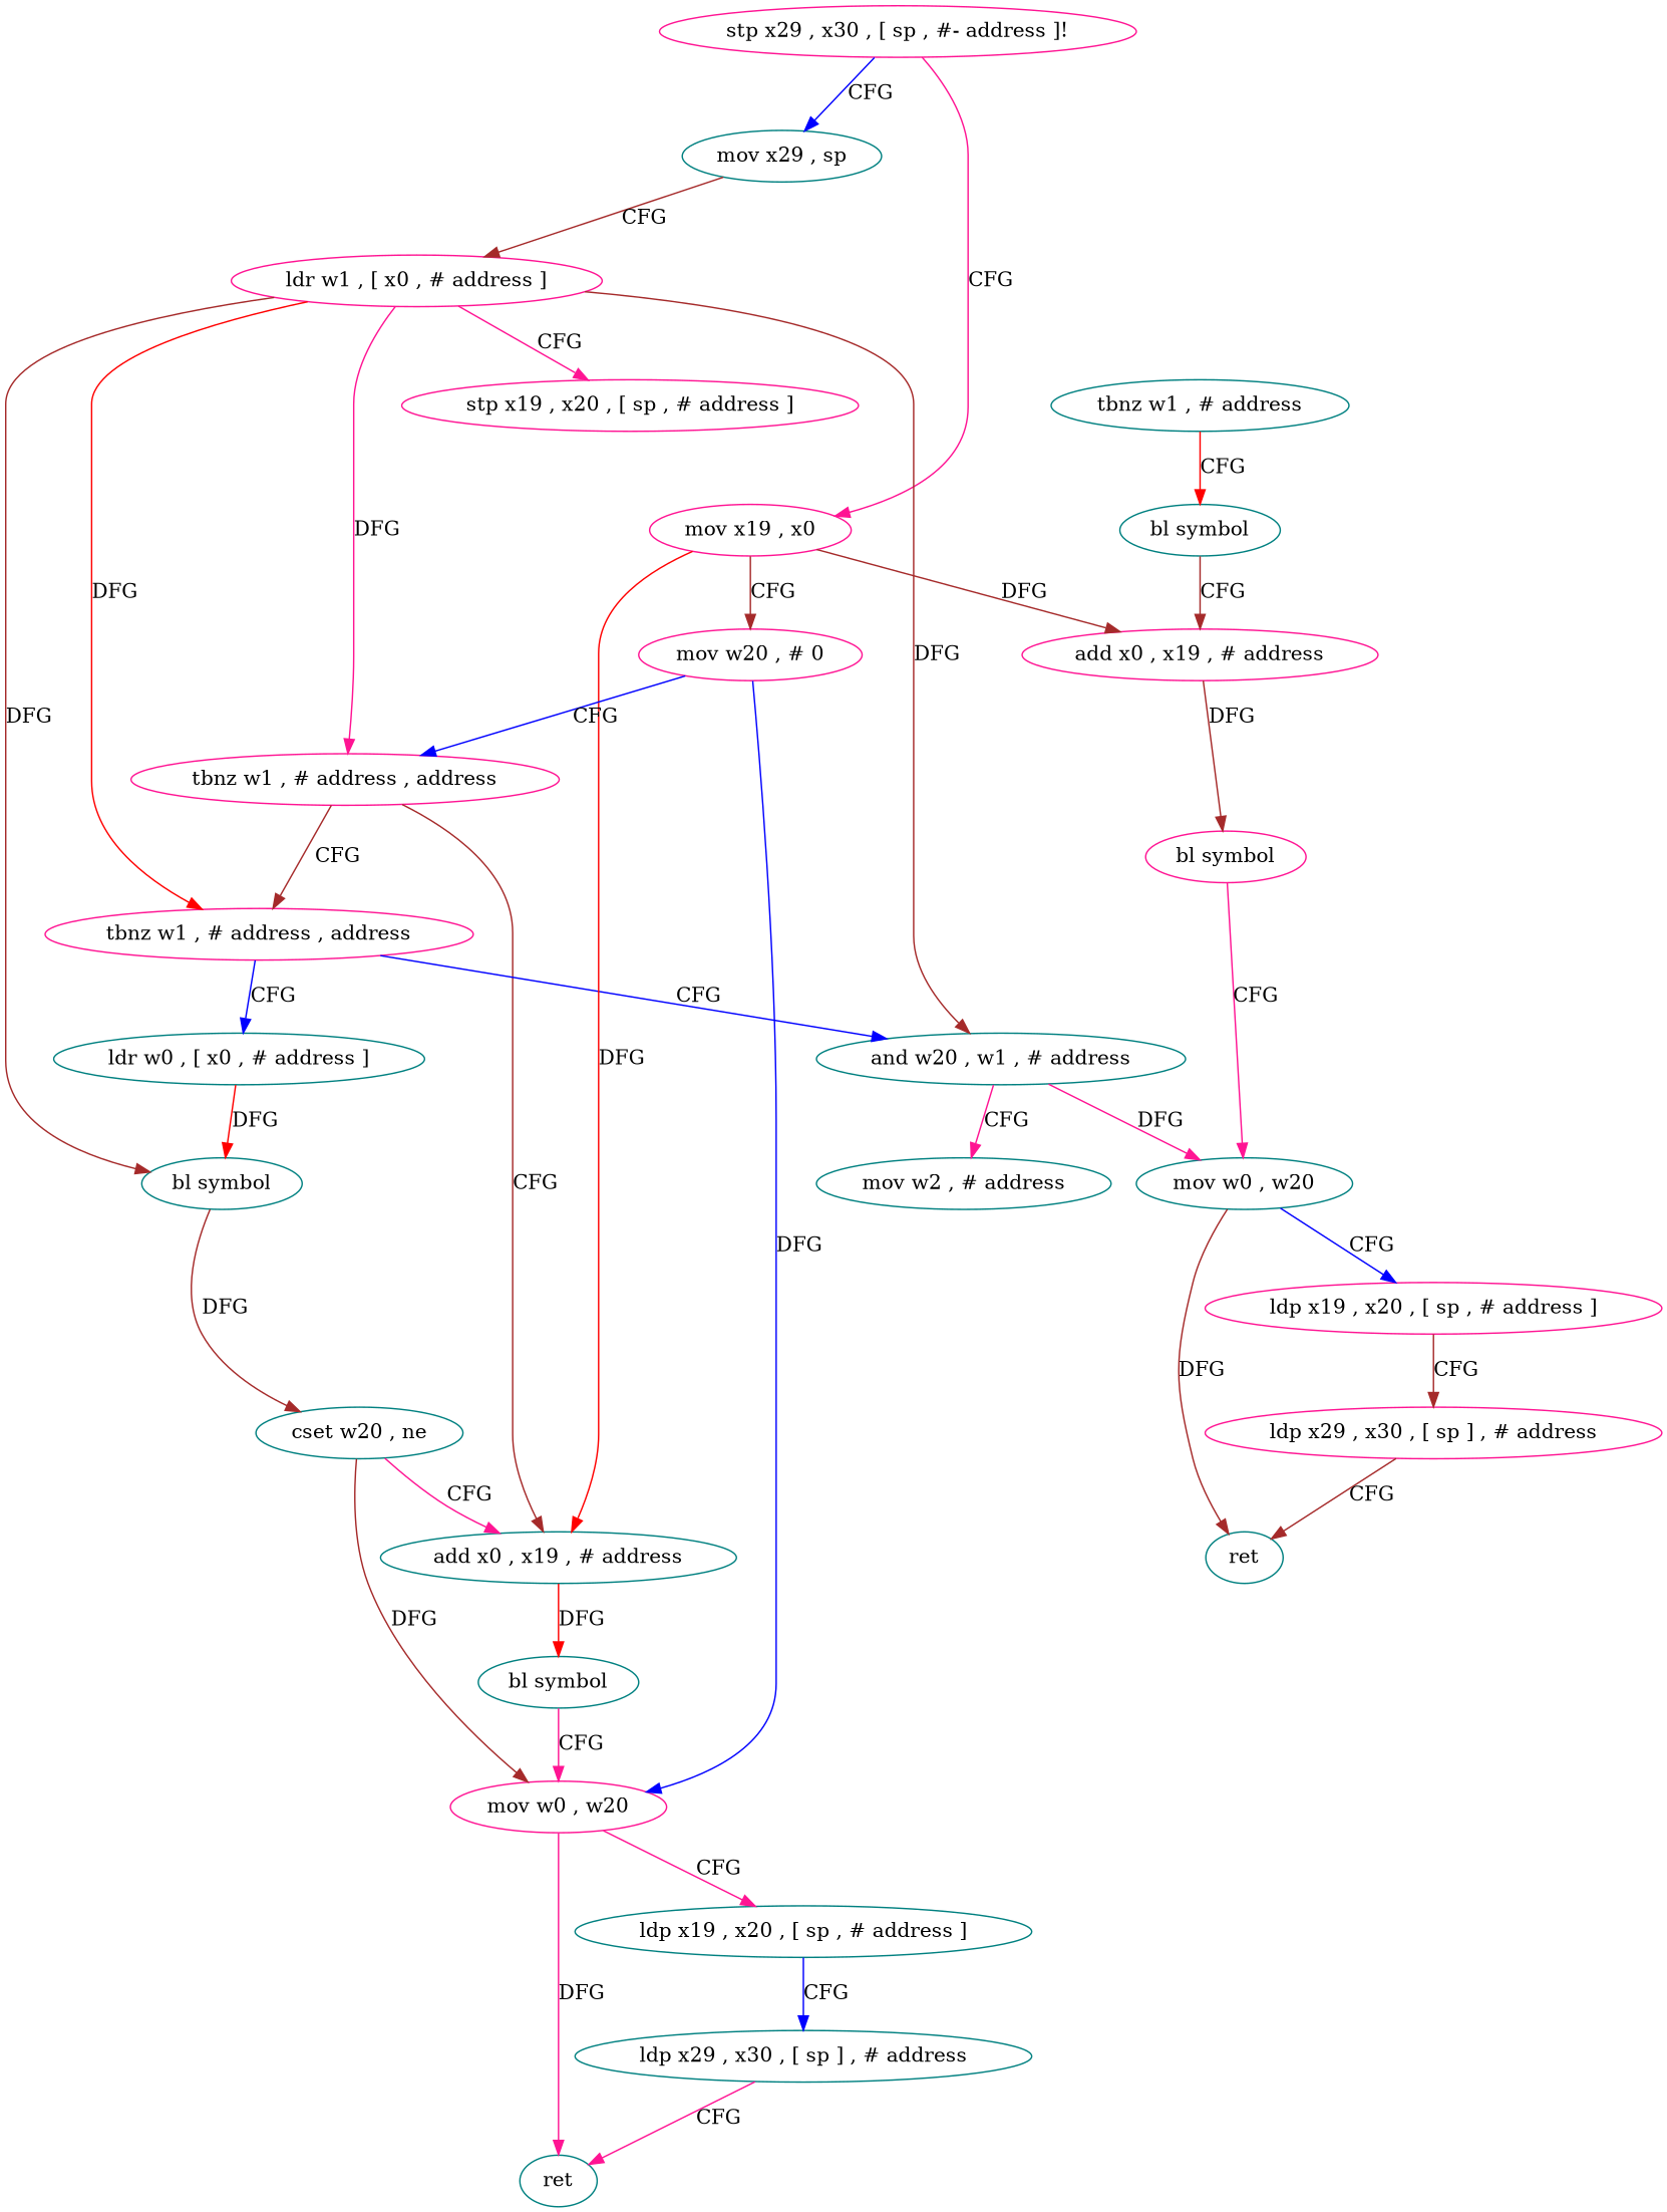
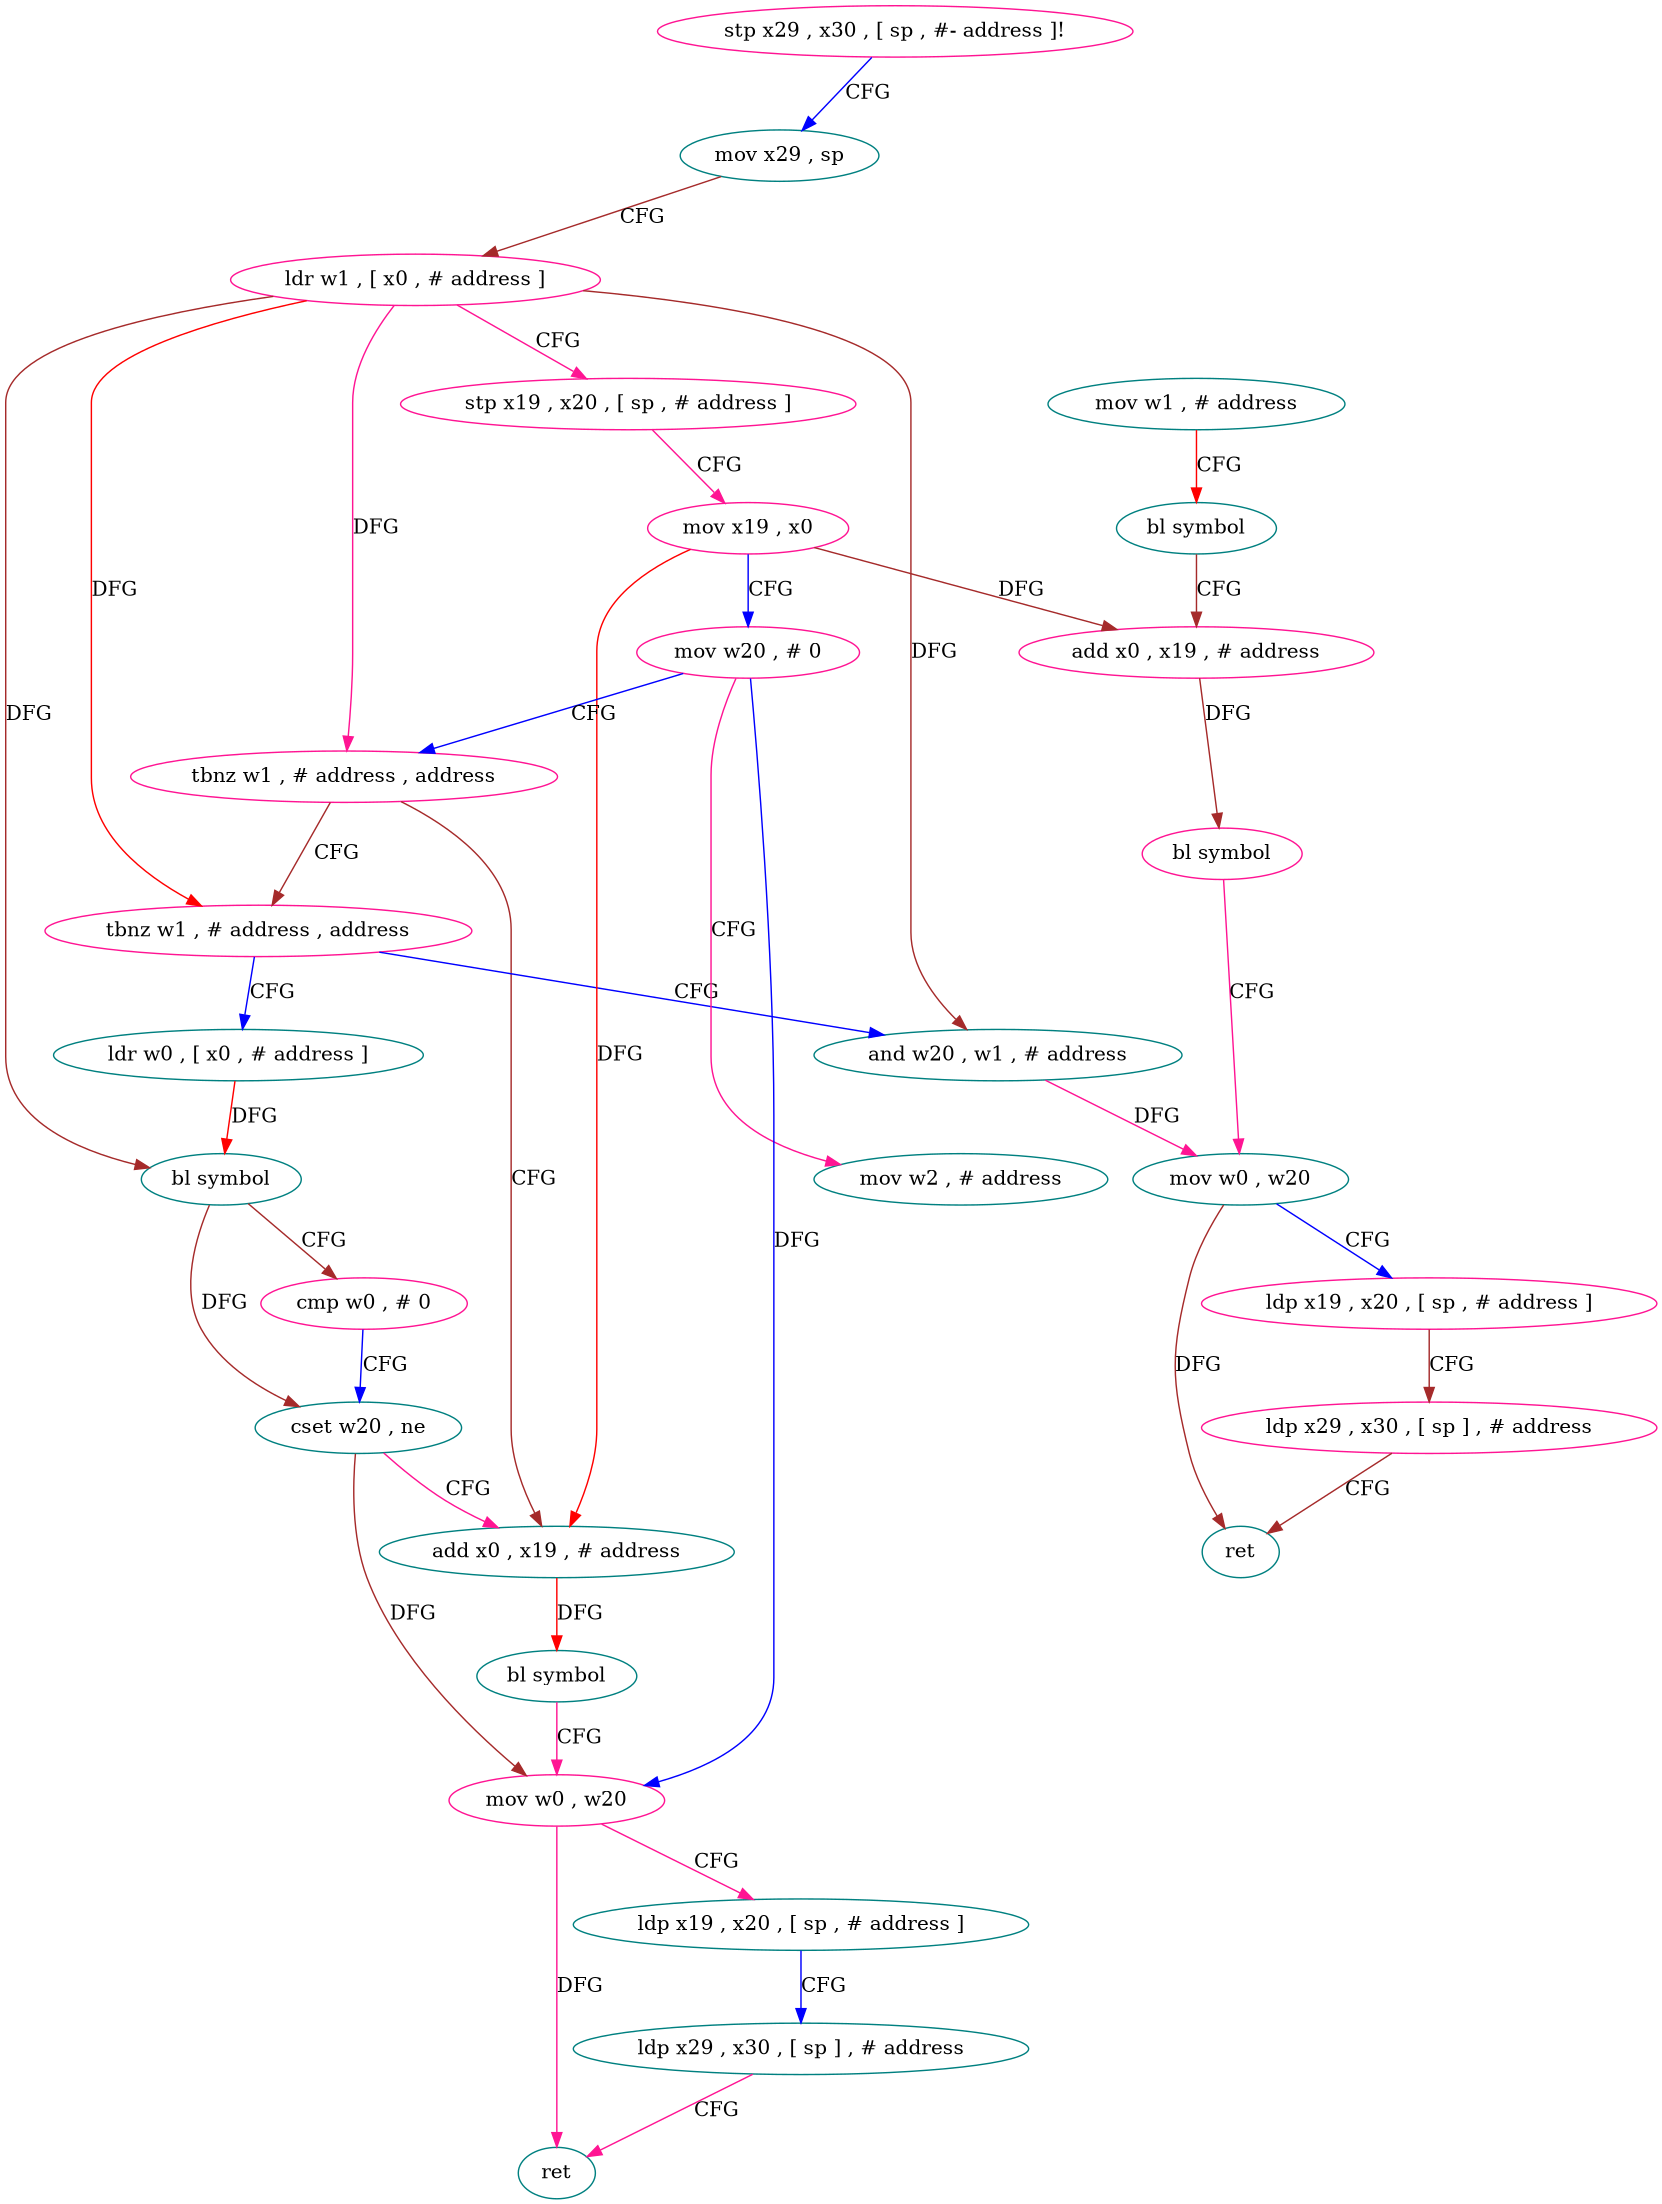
  digraph {
    node [color=teal]
    edge [color=brown]
    n1 [color=deeppink label="stp x29 , x30 , [ sp , #- address ]!"]
    n2 [label="mov x29 , sp"]
    n3 [color=deeppink label="ldr w1 , [ x0 , # address ]"]
    n4 [color=deeppink label="stp x19 , x20 , [ sp , # address ]"]
    n5 [color=deeppink label="tbnz w1 , # address , address"]
    n6 [color=deeppink label="tbnz w1 , # address , address"]
    n7 [label="and w20 , w1 , # address"]
    n8 [label="bl symbol"]
    n9 [color=deeppink label="mov x19 , x0"]
    n10 [label="add x0 , x19 , # address"]
    n11 [label="ldr w0 , [ x0 , # address ]"]
    n12 [label="mov w2 , # address"]
    n13 [label="mov w0 , w20"]
+   n14 [color=deeppink label="cmp w0 , # 0"]
    n15 [label="cset w20 , ne"]
    n16 [color=deeppink label="mov w20 , # 0"]
    n17 [color=deeppink label="add x0 , x19 , # address"]
    n18 [color=deeppink label="mov w0 , w20"]
    n19 [label="bl symbol"]
    n20 [color=deeppink label="bl symbol"]
    n21 [label="ldp x19 , x20 , [ sp , # address ]"]
    n22 [label=ret]
    n23 [label="ldp x29 , x30 , [ sp ] , # address"]
    n24 [color=deeppink label="ldp x19 , x20 , [ sp , # address ]"]
    n25 [label=ret]
-   n26 [label="tbnz w1 , # address"]
+   n26 [label="mov w1 , # address"]
    n27 [label="bl symbol"]
    n28 [color=deeppink label="ldp x29 , x30 , [ sp ] , # address"]
    n1 -> n2 [color=blue label=CFG]
    n2 -> n3 [label=CFG]
    n3 -> n4 [color=deeppink label=CFG]
    n3 -> n5 [color=deeppink label=DFG]
    n3 -> n6 [color=red label=DFG]
    n3 -> n7 [label=DFG]
    n3 -> n8 [label=DFG]
-   n1 -> n9 [color=deeppink label=CFG]
+   n4 -> n9 [color=deeppink label=CFG]
    n5 -> n6 [label=CFG]
    n5 -> n10 [label=CFG]
    n6 -> n7 [color=blue label=CFG]
    n6 -> n11 [color=blue label=CFG]
-   n7 -> n12 [color=deeppink label=CFG]
+   n16 -> n12 [color=deeppink label=CFG]
    n7 -> n13 [color=deeppink label=DFG]
+   n8 -> n14 [label=CFG]
    n8 -> n15 [label=DFG]
    n9 -> n10 [color=red label=DFG]
-   n9 -> n16 [label=CFG]
+   n9 -> n16 [color=blue label=CFG]
    n9 -> n17 [label=DFG]
    n10 -> n19 [color=red label=DFG]
    n11 -> n8 [color=red label=DFG]
    n13 -> n24 [color=blue label=CFG]
    n13 -> n25 [label=DFG]
+   n14 -> n15 [color=blue label=CFG]
    n15 -> n10 [color=deeppink label=CFG]
    n15 -> n18 [label=DFG]
    n16 -> n5 [color=blue label=CFG]
    n16 -> n18 [color=blue label=DFG]
    n17 -> n20 [label=DFG]
    n18 -> n21 [color=deeppink label=CFG]
    n18 -> n22 [color=deeppink label=DFG]
    n19 -> n18 [color=deeppink label=CFG]
    n20 -> n13 [color=deeppink label=CFG]
    n21 -> n23 [color=blue label=CFG]
    n23 -> n22 [color=deeppink label=CFG]
    n24 -> n28 [label=CFG]
    n26 -> n27 [color=red label=CFG]
    n27 -> n17 [label=CFG]
    n28 -> n25 [label=CFG]
  }
